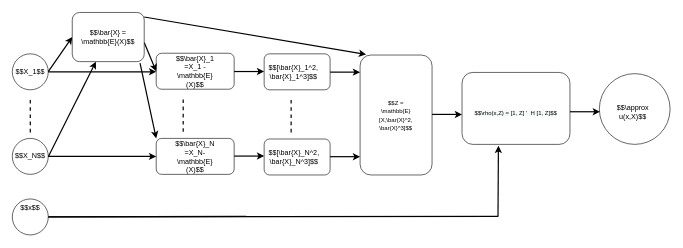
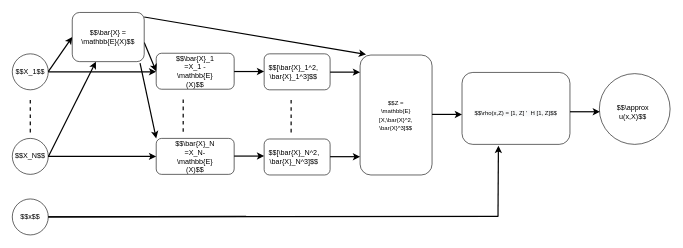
  <mxCell id="0" />
  <mxCell id="1" parent="0" />
  <mxCell id="2" value="" style="ellipse;whiteSpace=wrap;html=1;aspect=fixed;" vertex="1" parent="1"><mxGeometry x="999" y="122" width="118" height="118" as="geometry" /></mxCell>
  <mxCell id="3" value="" style="ellipse;whiteSpace=wrap;html=1;aspect=fixed;" parent="1" vertex="1"><mxGeometry x="20" y="89" width="60" height="60" as="geometry" /></mxCell>
  <mxCell id="4" value="" style="ellipse;whiteSpace=wrap;html=1;aspect=fixed;" parent="1" vertex="1"><mxGeometry x="20" y="331" width="60" height="60" as="geometry" /></mxCell>
  <mxCell id="5" value="" style="rounded=1;whiteSpace=wrap;html=1;" parent="1" vertex="1"><mxGeometry x="260" y="88" width="130" height="60" as="geometry" /></mxCell>
  <mxCell id="6" value="" style="rounded=1;whiteSpace=wrap;html=1;" parent="1" vertex="1"><mxGeometry x="260" y="230" width="130" height="60" as="geometry" /></mxCell>
  <mxCell id="7" value="" style="endArrow=classic;html=1;strokeWidth=2;entryX=0;entryY=0.5;entryDx=0;entryDy=0;" parent="1" edge="1" target="5"><mxGeometry width="50" height="50" relative="1" as="geometry"><mxPoint x="240" y="70" as="sourcePoint" /><mxPoint x="280" y="70" as="targetPoint" /></mxGeometry></mxCell>
  <mxCell id="8" value="" style="rounded=1;whiteSpace=wrap;html=1;" parent="1" vertex="1"><mxGeometry x="600" y="91" width="120" height="200" as="geometry" /></mxCell>
  <mxCell id="9" value="&lt;br&gt;&lt;span style=&quot;background-color: rgb(248 , 249 , 250) ; color: rgb(0 , 0 , 0) ; font-family: &amp;#34;helvetica&amp;#34; ; font-size: 10px ; text-align: center&quot;&gt;$$\rho(x,Z) = [1, Z] '&amp;nbsp; H [1, Z]$$&lt;/span&gt;" style="rounded=1;whiteSpace=wrap;html=1;" parent="1" vertex="1"><mxGeometry x="770" y="120" width="180" height="120" as="geometry" /></mxCell>
  <mxCell id="10" value="" style="endArrow=classic;html=1;strokeWidth=2;" parent="1" edge="1"><mxGeometry width="50" height="50" relative="1" as="geometry"><mxPoint x="720" y="190" as="sourcePoint" /><mxPoint x="770" y="190" as="targetPoint" /></mxGeometry></mxCell>
  <mxCell id="11" value="" style="endArrow=none;html=1;strokeWidth=2;exitX=1;exitY=0.5;exitDx=0;exitDy=0;" parent="1" source="4" edge="1"><mxGeometry width="50" height="50" relative="1" as="geometry"><mxPoint x="90" y="360" as="sourcePoint" /><mxPoint x="410" y="360" as="targetPoint" /></mxGeometry></mxCell>
  <mxCell id="12" value="$$X_1$$" style="text;html=1;strokeColor=none;fillColor=none;align=center;verticalAlign=middle;whiteSpace=wrap;rounded=0;" parent="1" vertex="1"><mxGeometry x="30" y="109" width="40" height="20" as="geometry" /></mxCell>
- <mxCell id="13" value="&lt;div&gt;$$x$$&lt;/div&gt;" style="text;html=1;strokeColor=none;fillColor=none;align=center;verticalAlign=middle;whiteSpace=wrap;rounded=0;" parent="1" vertex="1"><mxGeometry x="30" y="336" width="40" height="20" as="geometry" /></mxCell>
+ <mxCell id="13" value="&lt;div&gt;$$x$$&lt;/div&gt;" style="text;html=1;strokeColor=none;fillColor=none;align=center;verticalAlign=middle;whiteSpace=wrap;rounded=0;" parent="1" vertex="1"><mxGeometry x="30" y="351" width="40" height="20" as="geometry" /></mxCell>
  <mxCell id="14" value="&lt;span style=&quot;font-size: 10px&quot;&gt;$$Z = \mathbb{E}[X,\bar{X}^2, \bar{X}^3]$$&lt;br&gt;&lt;/span&gt;" style="text;html=1;strokeColor=none;fillColor=none;align=center;verticalAlign=middle;whiteSpace=wrap;rounded=0;" parent="1" vertex="1"><mxGeometry x="640" y="181" width="40" height="20" as="geometry" /></mxCell>
  <mxCell id="15" value="&lt;div&gt;&lt;br&gt;&lt;/div&gt;" style="text;html=1;strokeColor=none;fillColor=none;align=center;verticalAlign=middle;whiteSpace=wrap;rounded=0;" parent="1" vertex="1"><mxGeometry x="1060" y="140" width="40" height="20" as="geometry" /></mxCell>
  <mxCell id="16" value="$$\approx u(x,X)$$" style="text;html=1;strokeColor=none;fillColor=none;align=center;verticalAlign=middle;whiteSpace=wrap;rounded=0;" parent="1" vertex="1"><mxGeometry x="1035" y="176" width="40" height="20" as="geometry" /></mxCell>
  <mxCell id="17" value="" style="endArrow=none;dashed=1;html=1;strokeWidth=2;" parent="1" edge="1"><mxGeometry width="50" height="50" relative="1" as="geometry"><mxPoint x="50" y="220" as="sourcePoint" /><mxPoint x="50" y="160" as="targetPoint" /></mxGeometry></mxCell>
  <mxCell id="18" value="" style="endArrow=none;dashed=1;html=1;strokeWidth=2;" parent="1" edge="1"><mxGeometry width="50" height="50" relative="1" as="geometry"><mxPoint x="305" y="219" as="sourcePoint" /><mxPoint x="305" y="159" as="targetPoint" /></mxGeometry></mxCell>
  <mxCell id="19" value="" style="ellipse;whiteSpace=wrap;html=1;aspect=fixed;" parent="1" vertex="1"><mxGeometry x="20" y="230" width="60" height="60" as="geometry" /></mxCell>
  <mxCell id="20" value="$$X_N$$" style="text;html=1;strokeColor=none;fillColor=none;align=center;verticalAlign=middle;whiteSpace=wrap;rounded=0;" parent="1" vertex="1"><mxGeometry x="30" y="250" width="40" height="20" as="geometry" /></mxCell>
  <mxCell id="21" value="" style="endArrow=classic;html=1;strokeWidth=2;entryX=0;entryY=0.5;entryDx=0;entryDy=0;" parent="1" edge="1" target="26"><mxGeometry width="50" height="50" relative="1" as="geometry"><mxPoint x="80" y="118.58" as="sourcePoint" /><mxPoint x="120" y="118.58" as="targetPoint" /></mxGeometry></mxCell>
  <mxCell id="22" value="" style="endArrow=classic;html=1;strokeWidth=2;" parent="1" edge="1" target="26"><mxGeometry width="50" height="50" relative="1" as="geometry"><mxPoint x="80" y="260.58" as="sourcePoint" /><mxPoint x="120" y="260.58" as="targetPoint" /></mxGeometry></mxCell>
  <mxCell id="23" value="" style="endArrow=classic;html=1;strokeWidth=2;" parent="1" edge="1"><mxGeometry width="50" height="50" relative="1" as="geometry"><mxPoint x="950" y="185.58" as="sourcePoint" /><mxPoint x="1000" y="185.58" as="targetPoint" /></mxGeometry></mxCell>
  <mxCell id="24" value="$$\bar{X}_1 =X_1 - \mathbb{E}(X)$$" style="text;html=1;strokeColor=none;fillColor=none;align=center;verticalAlign=middle;whiteSpace=wrap;rounded=0;" vertex="1" parent="1"><mxGeometry x="305" y="108" width="40" height="20" as="geometry" /></mxCell>
  <mxCell id="25" value="$$\bar{X}_N =X_N- \mathbb{E}(X)$$" style="text;html=1;strokeColor=none;fillColor=none;align=center;verticalAlign=middle;whiteSpace=wrap;rounded=0;" vertex="1" parent="1"><mxGeometry x="305" y="251" width="40" height="20" as="geometry" /></mxCell>
  <mxCell id="26" value="$$\bar{X} = \mathbb{E}(X)$$" style="rounded=1;whiteSpace=wrap;html=1;" vertex="1" parent="1"><mxGeometry x="120" y="20" width="120" height="82" as="geometry" /></mxCell>
  <mxCell id="27" value="" style="endArrow=classic;html=1;strokeWidth=2;entryX=0;entryY=0;entryDx=0;entryDy=0;exitX=0.942;exitY=1.03;exitDx=0;exitDy=0;exitPerimeter=0;" edge="1" parent="1" source="26" target="6"><mxGeometry width="50" height="50" relative="1" as="geometry"><mxPoint x="250" y="80" as="sourcePoint" /><mxPoint x="270" y="128" as="targetPoint" /></mxGeometry></mxCell>
  <mxCell id="28" value="" style="endArrow=classic;html=1;strokeWidth=2;exitX=1;exitY=0.5;exitDx=0;exitDy=0;" edge="1" parent="1" source="3"><mxGeometry width="50" height="50" relative="1" as="geometry"><mxPoint x="90" y="128.58" as="sourcePoint" /><mxPoint x="260" y="119" as="targetPoint" /></mxGeometry></mxCell>
  <mxCell id="29" value="" style="endArrow=classic;html=1;strokeWidth=2;entryX=0;entryY=0.5;entryDx=0;entryDy=0;" edge="1" parent="1" target="6"><mxGeometry width="50" height="50" relative="1" as="geometry"><mxPoint x="80" y="260" as="sourcePoint" /><mxPoint x="250" y="259.5" as="targetPoint" /></mxGeometry></mxCell>
  <mxCell id="30" value="" style="endArrow=classic;html=1;strokeWidth=2;" edge="1" parent="1"><mxGeometry width="50" height="50" relative="1" as="geometry"><mxPoint x="390" y="118.5" as="sourcePoint" /><mxPoint x="440" y="118.5" as="targetPoint" /></mxGeometry></mxCell>
  <mxCell id="31" value="" style="endArrow=classic;html=1;strokeWidth=2;" edge="1" parent="1"><mxGeometry width="50" height="50" relative="1" as="geometry"><mxPoint x="390" y="259.5" as="sourcePoint" /><mxPoint x="440" y="259.5" as="targetPoint" /></mxGeometry></mxCell>
  <mxCell id="32" value="" style="rounded=1;whiteSpace=wrap;html=1;" vertex="1" parent="1"><mxGeometry x="440" y="89" width="110" height="60" as="geometry" /></mxCell>
  <mxCell id="33" value="" style="rounded=1;whiteSpace=wrap;html=1;" vertex="1" parent="1"><mxGeometry x="440" y="231" width="110" height="60" as="geometry" /></mxCell>
  <mxCell id="34" value="" style="endArrow=none;dashed=1;html=1;strokeWidth=2;" edge="1" parent="1"><mxGeometry width="50" height="50" relative="1" as="geometry"><mxPoint x="485" y="220" as="sourcePoint" /><mxPoint x="485" y="160" as="targetPoint" /></mxGeometry></mxCell>
  <mxCell id="35" value="$$[\bar{X}_1^2, \bar{X}_1^3]$$" style="text;html=1;strokeColor=none;fillColor=none;align=center;verticalAlign=middle;whiteSpace=wrap;rounded=0;" vertex="1" parent="1"><mxGeometry x="469" y="110" width="40" height="20" as="geometry" /></mxCell>
  <mxCell id="36" value="$$[\bar{X}_N^2, \bar{X}_N^3]$$" style="text;html=1;strokeColor=none;fillColor=none;align=center;verticalAlign=middle;whiteSpace=wrap;rounded=0;" vertex="1" parent="1"><mxGeometry x="470" y="251" width="40" height="20" as="geometry" /></mxCell>
  <mxCell id="37" value="" style="endArrow=classic;html=1;strokeWidth=2;" edge="1" parent="1"><mxGeometry width="50" height="50" relative="1" as="geometry"><mxPoint x="550" y="119.5" as="sourcePoint" /><mxPoint x="600" y="119.5" as="targetPoint" /></mxGeometry></mxCell>
  <mxCell id="38" value="" style="endArrow=classic;html=1;strokeWidth=2;" edge="1" parent="1"><mxGeometry width="50" height="50" relative="1" as="geometry"><mxPoint x="550" y="260.5" as="sourcePoint" /><mxPoint x="600" y="260.5" as="targetPoint" /></mxGeometry></mxCell>
  <mxCell id="39" value="" style="endArrow=classic;html=1;strokeWidth=2;" edge="1" parent="1"><mxGeometry width="50" height="50" relative="1" as="geometry"><mxPoint x="240" y="27.58" as="sourcePoint" /><mxPoint x="610" y="90" as="targetPoint" /></mxGeometry></mxCell>
  <mxCell id="40" value="" style="endArrow=none;html=1;strokeWidth=2;exitX=1;exitY=0.5;exitDx=0;exitDy=0;" edge="1" parent="1" source="4"><mxGeometry width="50" height="50" relative="1" as="geometry"><mxPoint x="80" y="361" as="sourcePoint" /><mxPoint x="830" y="360" as="targetPoint" /></mxGeometry></mxCell>
  <mxCell id="41" value="" style="endArrow=classic;html=1;strokeWidth=2;entryX=0.337;entryY=1.018;entryDx=0;entryDy=0;entryPerimeter=0;" edge="1" parent="1" target="9"><mxGeometry width="50" height="50" relative="1" as="geometry"><mxPoint x="830" y="360.5" as="sourcePoint" /><mxPoint x="880" y="360.5" as="targetPoint" /></mxGeometry></mxCell>
